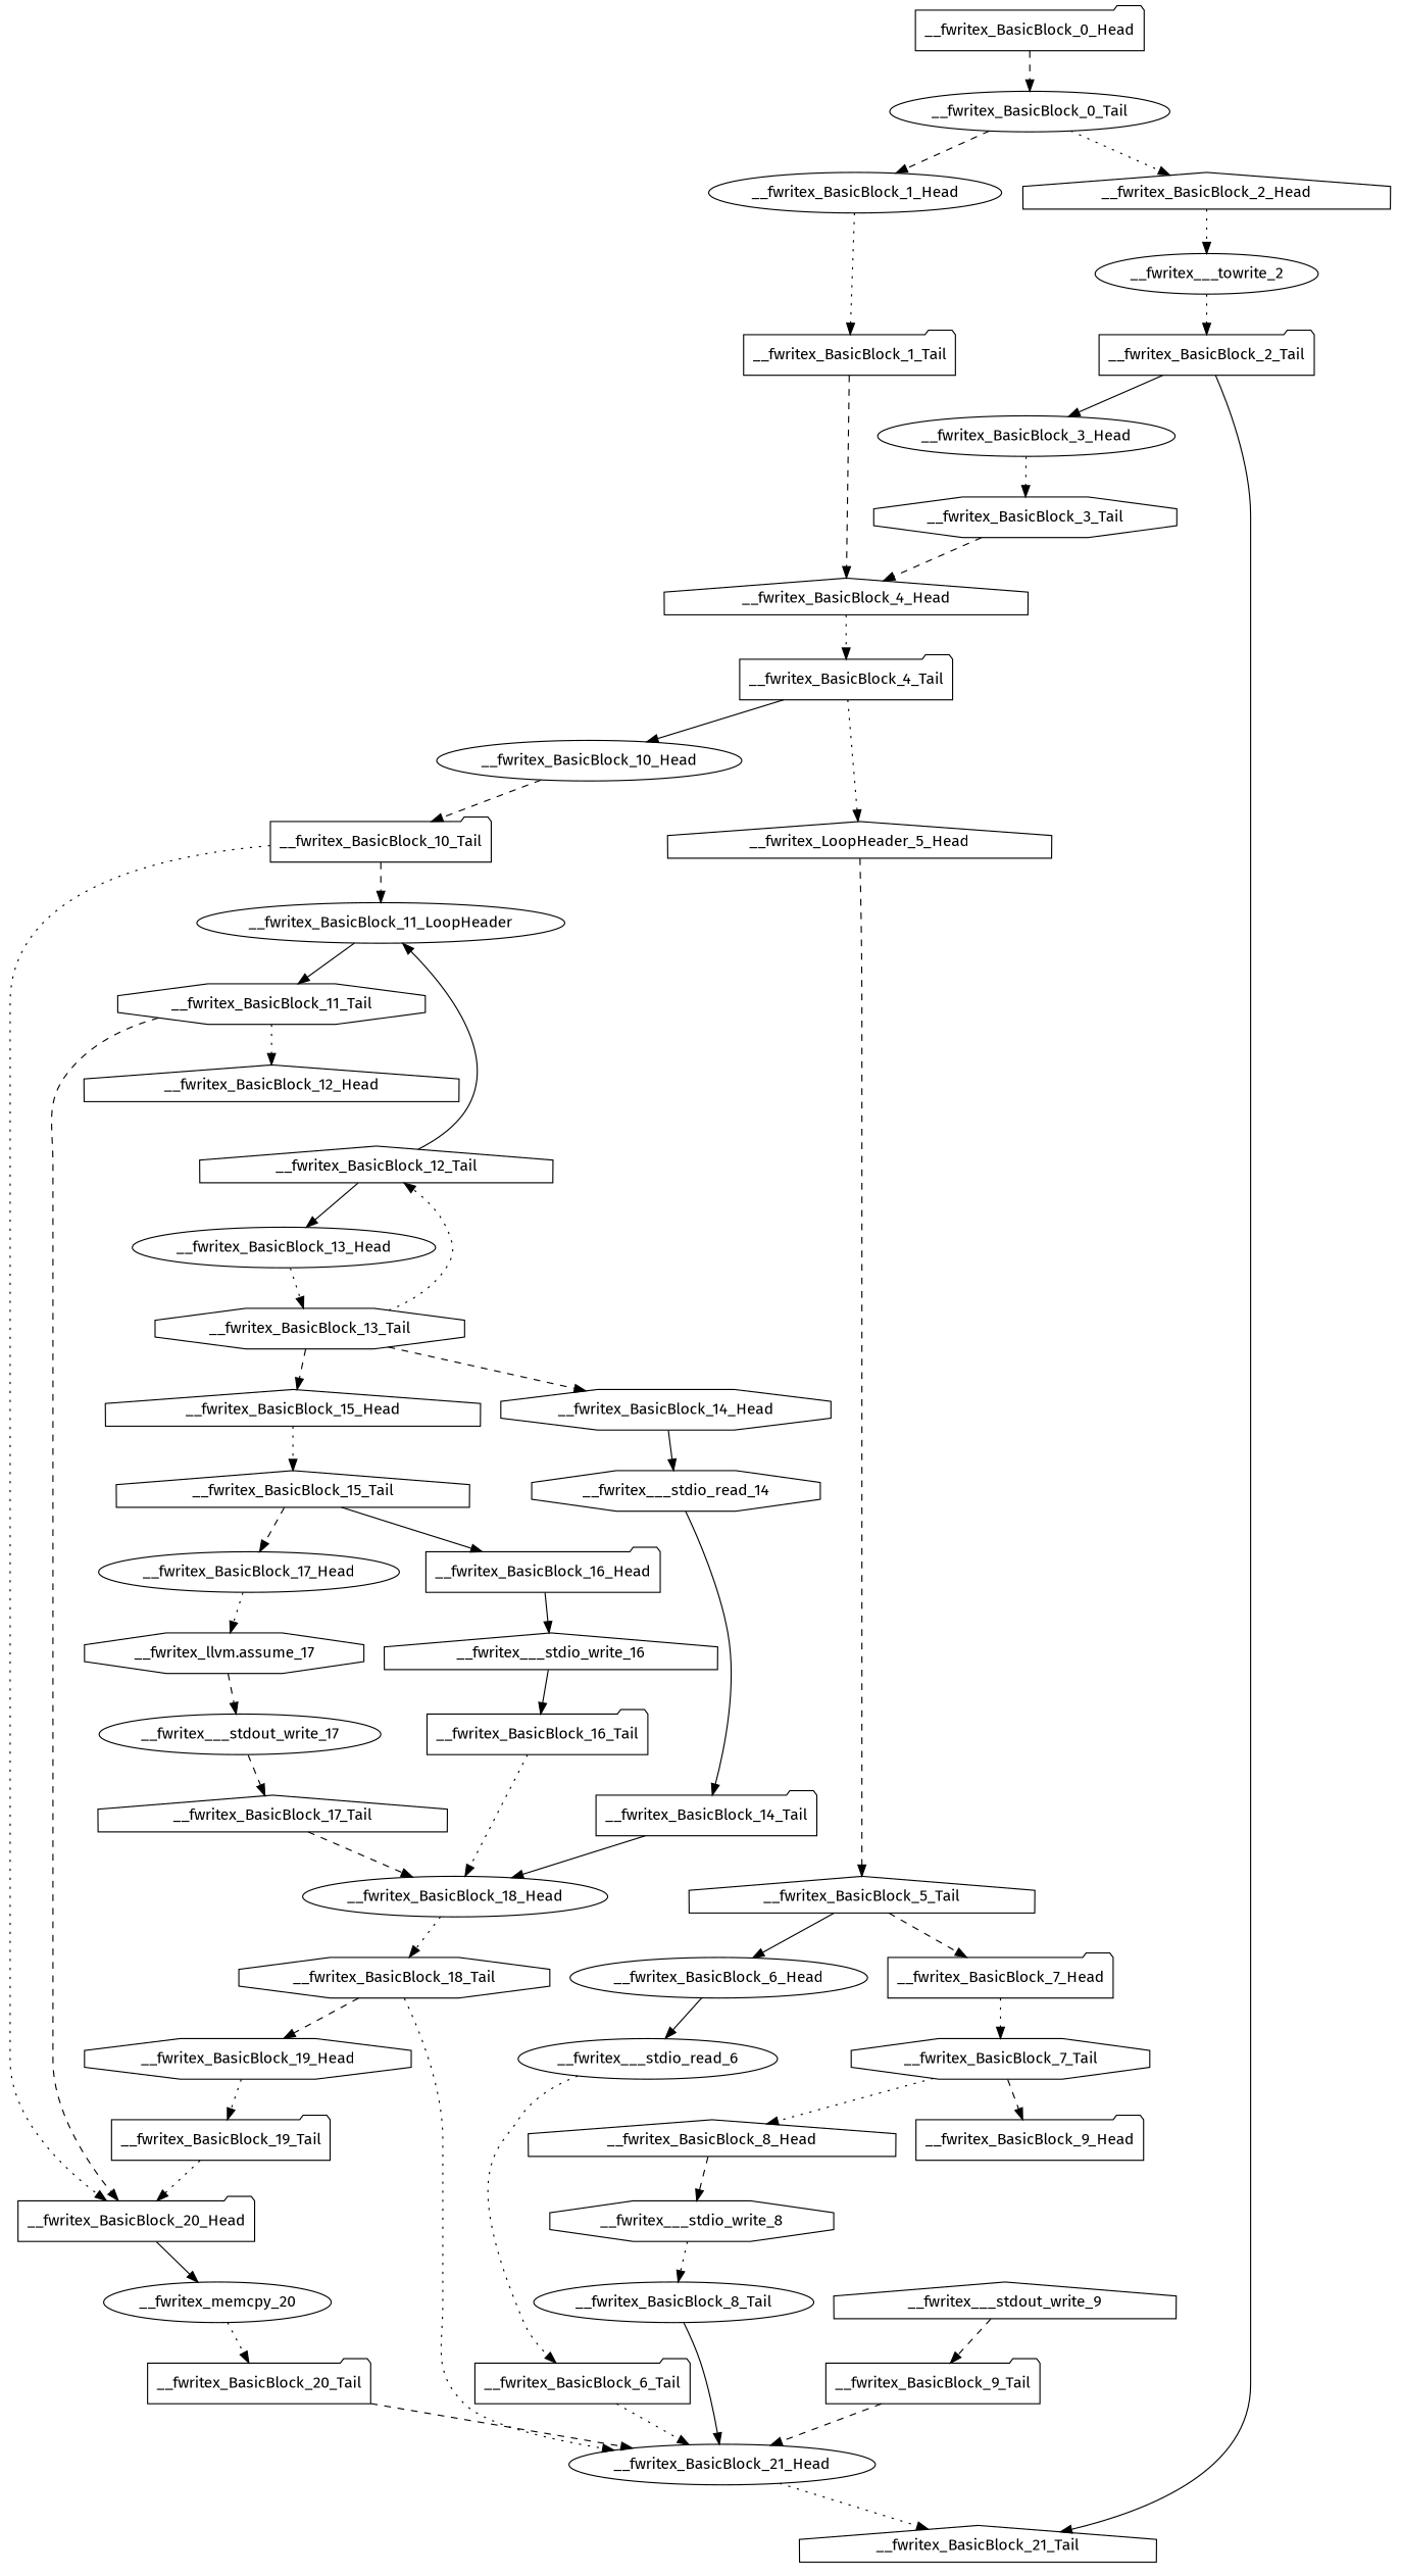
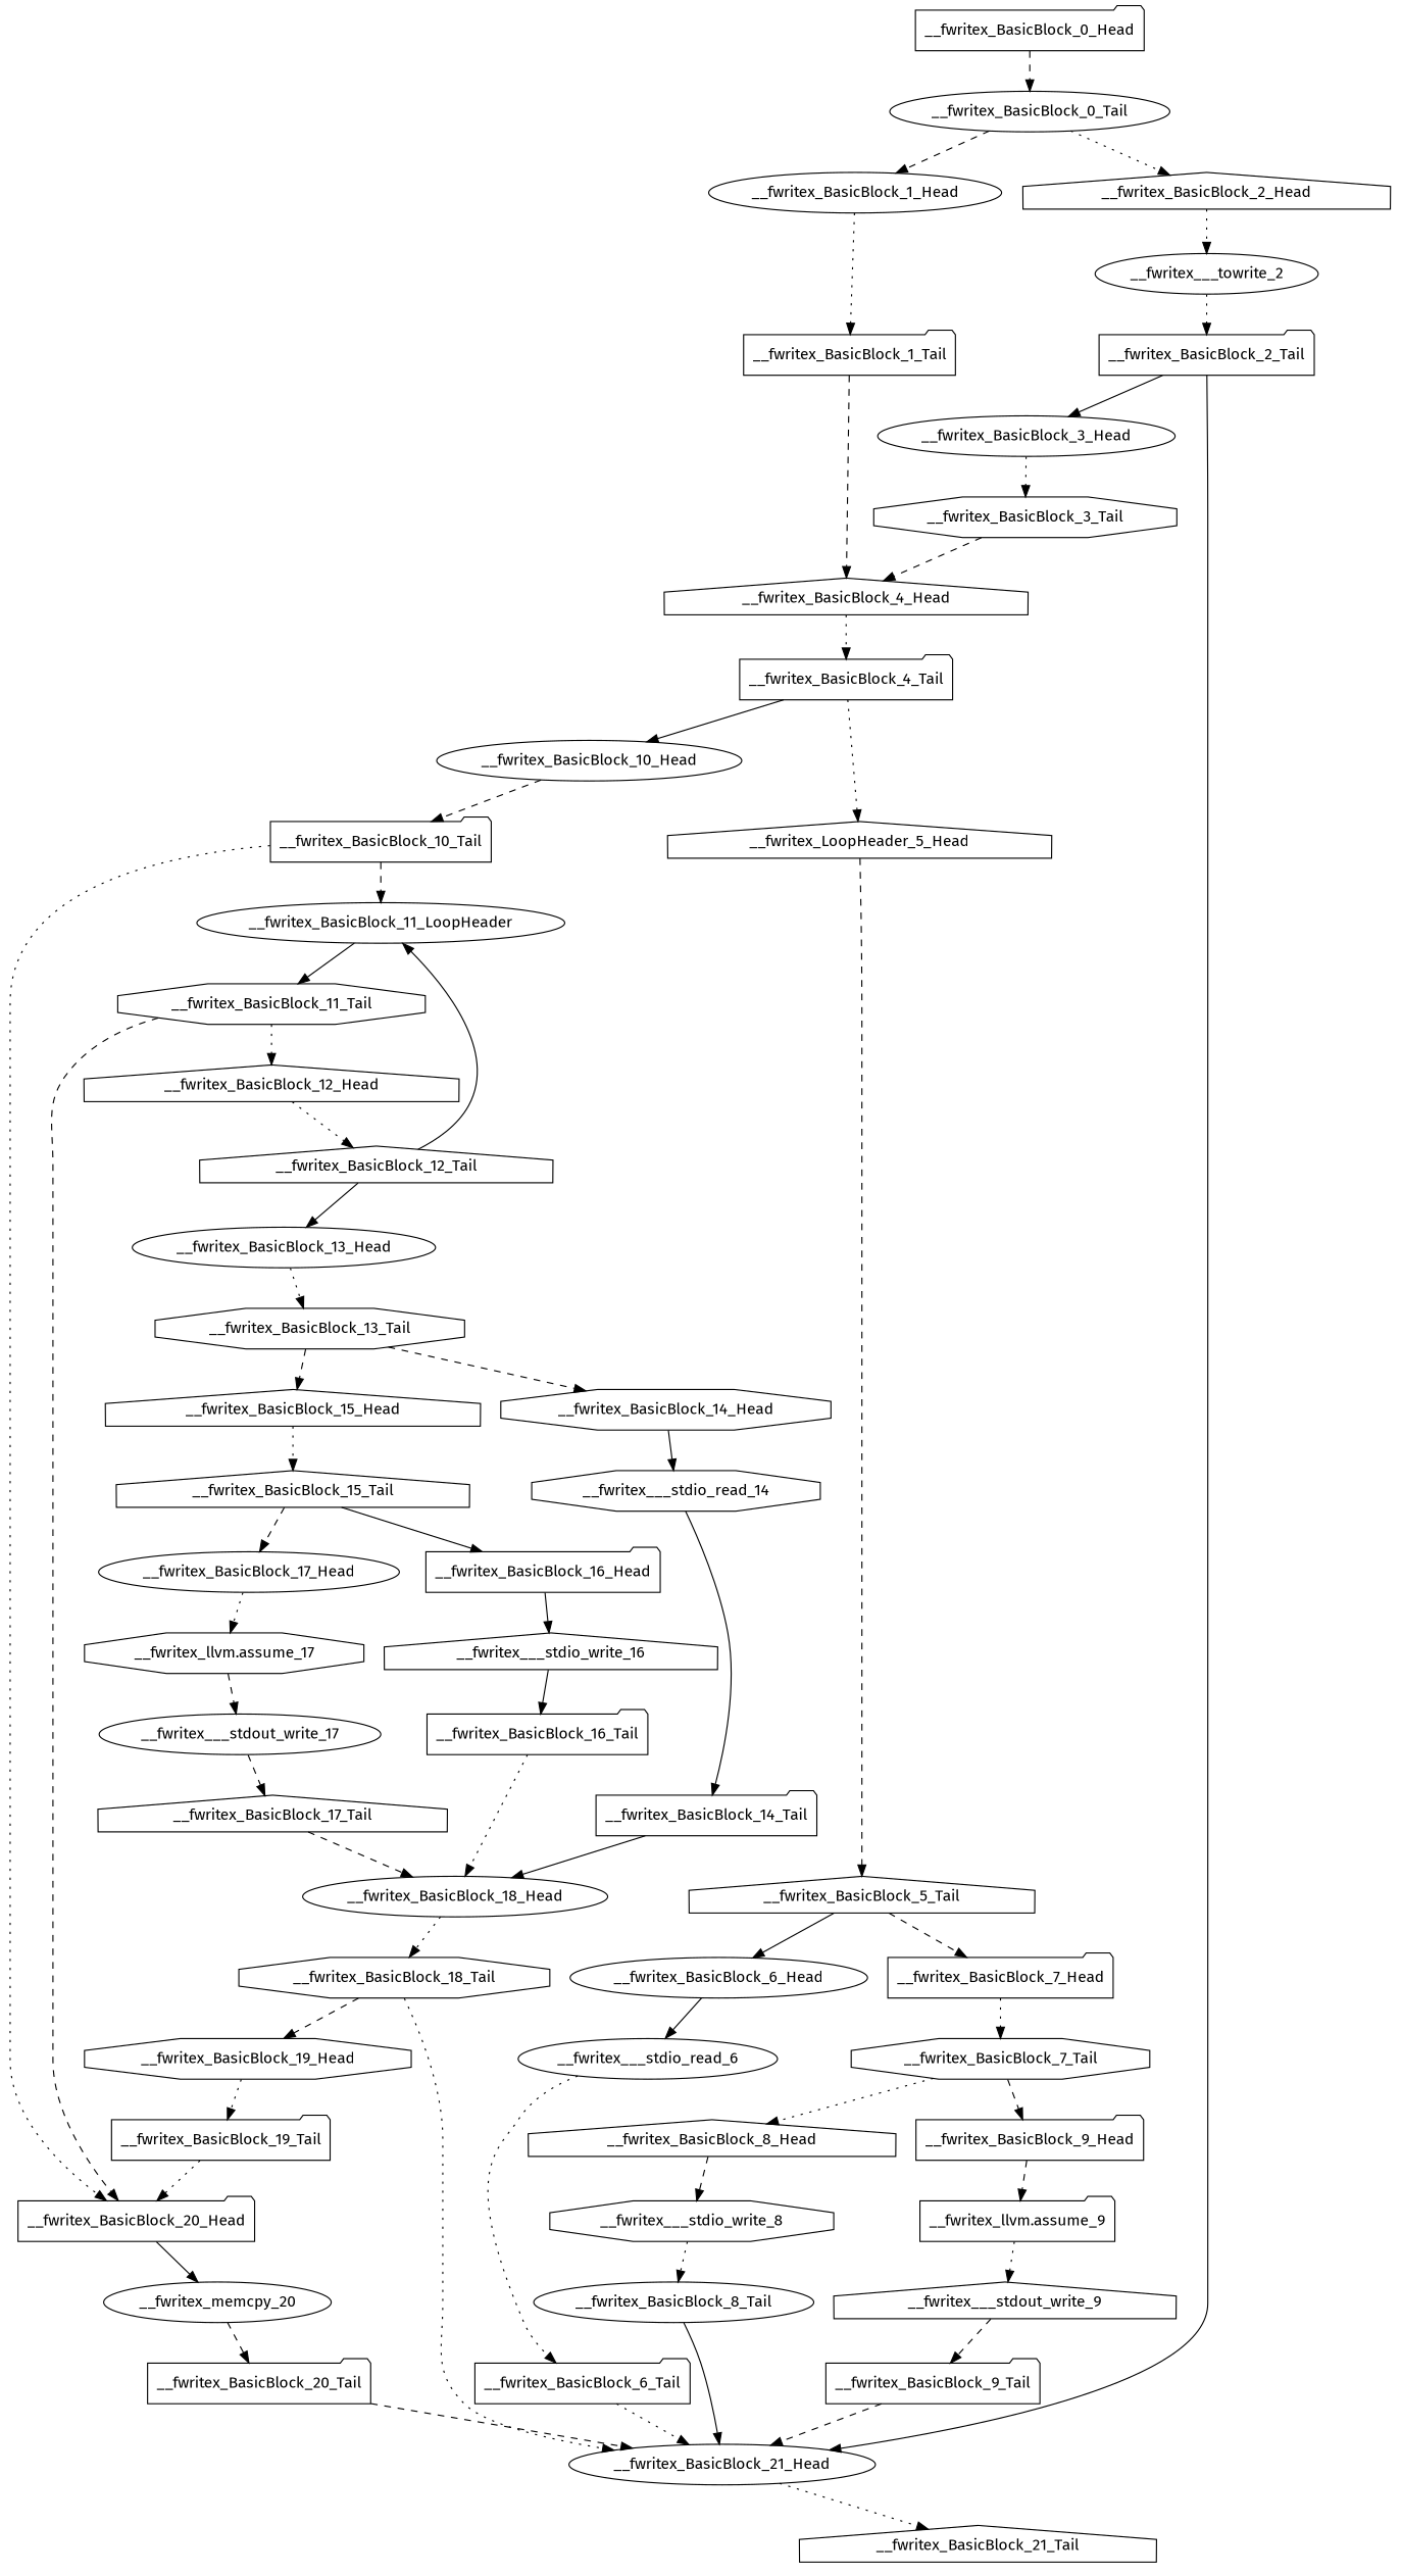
  digraph {
    fontname="Fira Sans"
    node [fontname="Fira Sans" shape=folder]
    edge [fontname="Fira Sans" style=dotted]
    __fwritex_BasicBlock_7_Tail [shape=octagon]
    __fwritex_BasicBlock_9_Head
    __fwritex_BasicBlock_8_Head [shape=house]
+   "__fwritex_llvm.assume_9"
    __fwritex___stdio_write_8 [shape=octagon]
    __fwritex___stdout_write_9 [shape=house]
    __fwritex_BasicBlock_8_Tail [shape=ellipse]
    __fwritex_BasicBlock_9_Tail
    __fwritex_BasicBlock_21_Head [shape=ellipse]
    __fwritex_BasicBlock_3_Tail [shape=octagon]
    __fwritex_BasicBlock_4_Head [shape=house]
    __fwritex_BasicBlock_4_Tail
    __fwritex_BasicBlock_10_Head [shape=ellipse]
    n14 [label=__fwritex_LoopHeader_5_Head shape=house]
    __fwritex_BasicBlock_10_Tail
    __fwritex_BasicBlock_20_Head
    __fwritex_BasicBlock_11_LoopHeader [shape=ellipse]
    __fwritex_memcpy_20 [shape=ellipse]
    __fwritex_BasicBlock_11_Tail [shape=octagon]
    __fwritex_BasicBlock_3_Head [shape=ellipse]
    __fwritex_BasicBlock_15_Head [shape=house]
    __fwritex_BasicBlock_15_Tail [shape=house]
    __fwritex_BasicBlock_16_Head
    __fwritex_BasicBlock_17_Head [shape=ellipse]
    __fwritex___stdio_write_16 [shape=house]
    "__fwritex_llvm.assume_17" [shape=octagon]
    __fwritex___stdio_read_14 [shape=octagon]
    __fwritex_BasicBlock_14_Tail
    __fwritex_BasicBlock_18_Head [shape=ellipse]
    __fwritex_BasicBlock_18_Tail [shape=octagon]
    __fwritex_BasicBlock_12_Head [shape=house]
    __fwritex_BasicBlock_12_Tail [shape=house]
    __fwritex_BasicBlock_13_Head [shape=ellipse]
    __fwritex_BasicBlock_13_Tail [shape=octagon]
    __fwritex_BasicBlock_20_Tail
    __fwritex_BasicBlock_7_Head
    __fwritex_BasicBlock_19_Tail
    __fwritex_BasicBlock_16_Tail
    __fwritex___stdout_write_17 [shape=ellipse]
    __fwritex_BasicBlock_14_Head [shape=octagon]
    __fwritex_BasicBlock_5_Tail [shape=house]
    __fwritex_BasicBlock_6_Head [shape=ellipse]
    __fwritex___stdio_read_6 [shape=ellipse]
    __fwritex_BasicBlock_19_Head [shape=octagon]
    __fwritex_BasicBlock_0_Tail [shape=ellipse]
    __fwritex_BasicBlock_1_Head [shape=ellipse]
    __fwritex_BasicBlock_2_Head [shape=house]
    __fwritex_BasicBlock_1_Tail
    __fwritex___towrite_2 [shape=ellipse]
    __fwritex_BasicBlock_2_Tail
    __fwritex_BasicBlock_6_Tail
    __fwritex_BasicBlock_21_Tail [shape=house]
    __fwritex_BasicBlock_17_Tail [shape=house]
    __fwritex_BasicBlock_0_Head
    __fwritex_BasicBlock_7_Tail -> __fwritex_BasicBlock_9_Head [style=dashed]
    __fwritex_BasicBlock_7_Tail -> __fwritex_BasicBlock_8_Head
+   __fwritex_BasicBlock_9_Head -> "__fwritex_llvm.assume_9" [style=dashed]
    __fwritex_BasicBlock_8_Head -> __fwritex___stdio_write_8 [style=dashed]
+   "__fwritex_llvm.assume_9" -> __fwritex___stdout_write_9
    __fwritex___stdio_write_8 -> __fwritex_BasicBlock_8_Tail
    __fwritex___stdout_write_9 -> __fwritex_BasicBlock_9_Tail [style=dashed]
    __fwritex_BasicBlock_8_Tail -> __fwritex_BasicBlock_21_Head [style=solid]
    __fwritex_BasicBlock_9_Tail -> __fwritex_BasicBlock_21_Head [style=dashed]
    __fwritex_BasicBlock_21_Head -> __fwritex_BasicBlock_21_Tail
    __fwritex_BasicBlock_3_Tail -> __fwritex_BasicBlock_4_Head [style=dashed]
    __fwritex_BasicBlock_4_Head -> __fwritex_BasicBlock_4_Tail
    __fwritex_BasicBlock_4_Tail -> __fwritex_BasicBlock_10_Head [style=solid]
    __fwritex_BasicBlock_4_Tail -> n14
    __fwritex_BasicBlock_10_Head -> __fwritex_BasicBlock_10_Tail [style=dashed]
    n14 -> __fwritex_BasicBlock_5_Tail [style=dashed]
    __fwritex_BasicBlock_10_Tail -> __fwritex_BasicBlock_20_Head
    __fwritex_BasicBlock_10_Tail -> __fwritex_BasicBlock_11_LoopHeader [style=dashed]
    __fwritex_BasicBlock_20_Head -> __fwritex_memcpy_20 [style=solid]
    __fwritex_BasicBlock_11_LoopHeader -> __fwritex_BasicBlock_11_Tail [style=solid]
-   __fwritex_memcpy_20 -> __fwritex_BasicBlock_20_Tail
+   __fwritex_memcpy_20 -> __fwritex_BasicBlock_20_Tail [style=dashed]
    __fwritex_BasicBlock_11_Tail -> __fwritex_BasicBlock_20_Head [style=dashed]
    __fwritex_BasicBlock_11_Tail -> __fwritex_BasicBlock_12_Head
    __fwritex_BasicBlock_3_Head -> __fwritex_BasicBlock_3_Tail
    __fwritex_BasicBlock_15_Head -> __fwritex_BasicBlock_15_Tail
    __fwritex_BasicBlock_15_Tail -> __fwritex_BasicBlock_16_Head [style=solid]
    __fwritex_BasicBlock_15_Tail -> __fwritex_BasicBlock_17_Head [style=dashed]
    __fwritex_BasicBlock_16_Head -> __fwritex___stdio_write_16 [style=solid]
    __fwritex_BasicBlock_17_Head -> "__fwritex_llvm.assume_17"
    __fwritex___stdio_write_16 -> __fwritex_BasicBlock_16_Tail [style=solid]
    "__fwritex_llvm.assume_17" -> __fwritex___stdout_write_17 [style=dashed]
    __fwritex___stdio_read_14 -> __fwritex_BasicBlock_14_Tail [style=solid]
    __fwritex_BasicBlock_14_Tail -> __fwritex_BasicBlock_18_Head [style=solid]
    __fwritex_BasicBlock_18_Head -> __fwritex_BasicBlock_18_Tail
    __fwritex_BasicBlock_18_Tail -> __fwritex_BasicBlock_21_Head
    __fwritex_BasicBlock_18_Tail -> __fwritex_BasicBlock_19_Head [style=dashed]
-   __fwritex_BasicBlock_13_Tail -> __fwritex_BasicBlock_12_Tail
+   __fwritex_BasicBlock_12_Head -> __fwritex_BasicBlock_12_Tail
    __fwritex_BasicBlock_12_Tail -> __fwritex_BasicBlock_11_LoopHeader [style=solid]
    __fwritex_BasicBlock_12_Tail -> __fwritex_BasicBlock_13_Head [style=solid]
    __fwritex_BasicBlock_13_Head -> __fwritex_BasicBlock_13_Tail
    __fwritex_BasicBlock_13_Tail -> __fwritex_BasicBlock_15_Head [style=dashed]
    __fwritex_BasicBlock_13_Tail -> __fwritex_BasicBlock_14_Head [style=dashed]
    __fwritex_BasicBlock_20_Tail -> __fwritex_BasicBlock_21_Head [style=dashed]
    __fwritex_BasicBlock_7_Head -> __fwritex_BasicBlock_7_Tail
    __fwritex_BasicBlock_19_Tail -> __fwritex_BasicBlock_20_Head
    __fwritex_BasicBlock_16_Tail -> __fwritex_BasicBlock_18_Head
    __fwritex___stdout_write_17 -> __fwritex_BasicBlock_17_Tail [style=dashed]
    __fwritex_BasicBlock_14_Head -> __fwritex___stdio_read_14 [style=solid]
    __fwritex_BasicBlock_5_Tail -> __fwritex_BasicBlock_7_Head [style=dashed]
    __fwritex_BasicBlock_5_Tail -> __fwritex_BasicBlock_6_Head [style=solid]
    __fwritex_BasicBlock_6_Head -> __fwritex___stdio_read_6 [style=solid]
    __fwritex___stdio_read_6 -> __fwritex_BasicBlock_6_Tail
    __fwritex_BasicBlock_19_Head -> __fwritex_BasicBlock_19_Tail
    __fwritex_BasicBlock_0_Tail -> __fwritex_BasicBlock_1_Head [style=dashed]
    __fwritex_BasicBlock_0_Tail -> __fwritex_BasicBlock_2_Head
    __fwritex_BasicBlock_1_Head -> __fwritex_BasicBlock_1_Tail
    __fwritex_BasicBlock_2_Head -> __fwritex___towrite_2
    __fwritex_BasicBlock_1_Tail -> __fwritex_BasicBlock_4_Head [style=dashed]
    __fwritex___towrite_2 -> __fwritex_BasicBlock_2_Tail
-   __fwritex_BasicBlock_2_Tail -> __fwritex_BasicBlock_21_Tail [style=solid]
+   __fwritex_BasicBlock_2_Tail -> __fwritex_BasicBlock_21_Head [style=solid]
    __fwritex_BasicBlock_2_Tail -> __fwritex_BasicBlock_3_Head [style=solid]
    __fwritex_BasicBlock_6_Tail -> __fwritex_BasicBlock_21_Head
    __fwritex_BasicBlock_17_Tail -> __fwritex_BasicBlock_18_Head [style=dashed]
    __fwritex_BasicBlock_0_Head -> __fwritex_BasicBlock_0_Tail [style=dashed]
  }
